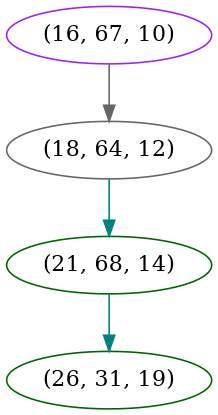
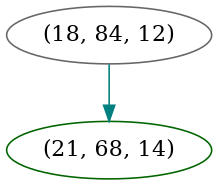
  digraph {
    node [color=darkgreen]
    edge [color=teal]
-   "(16, 67, 10)" [color=purple]
-   "(18, 64, 12)" [color=gray40]
+   "(18, 64, 12)" [color=gray40 label="(18, 84, 12)"]
    n3 [label="(21, 68, 14)"]
-   "(26, 31, 19)"
-   "(16, 67, 10)" -> "(18, 64, 12)" [color=gray40]
    "(18, 64, 12)" -> n3
-   n3 -> "(26, 31, 19)"
  }
